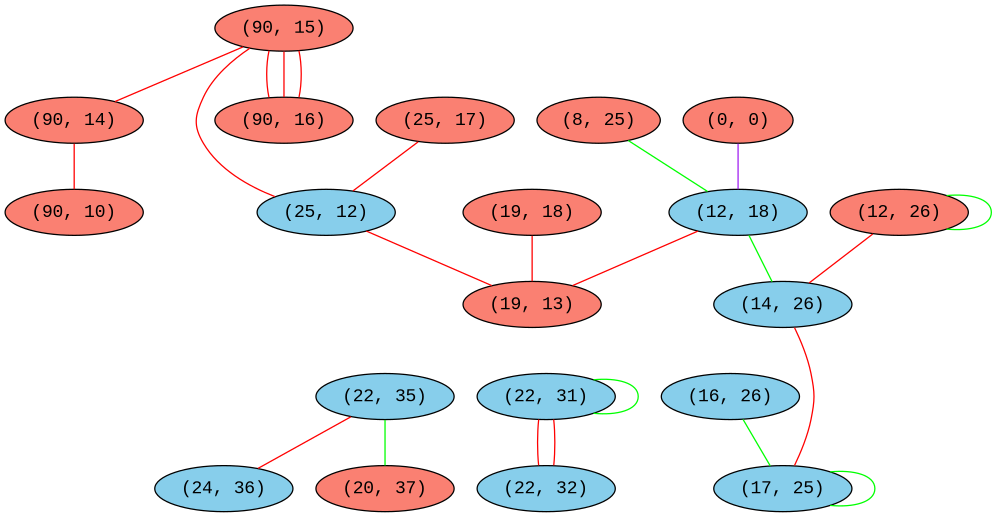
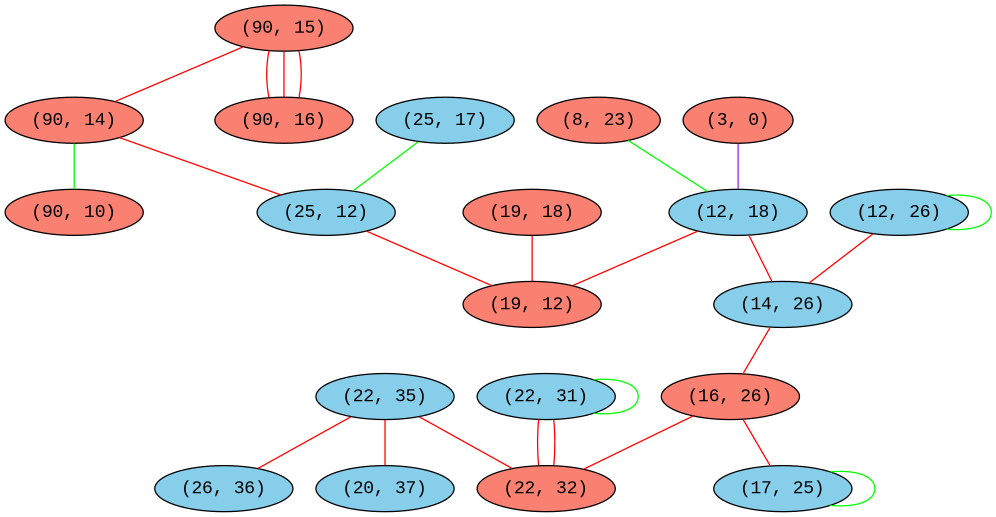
  graph {
    fontname="Liberation Mono"
    node [fillcolor=skyblue fontname="Liberation Mono" style=filled]
    edge [color=red fontname="Liberation Mono" weight=1]
    "(90, 15)" [fillcolor=salmon]
    "(90, 14)" [fillcolor=salmon]
    "(25, 12)"
    "(90, 16)" [fillcolor=salmon]
    "(90, 10)" [fillcolor=salmon]
-   "(19, 13)" [fillcolor=salmon]
+   "(19, 13)" [fillcolor=salmon label="(19, 12)"]
    "(22, 35)"
-   "(26, 36)" [label="(24, 36)"]
-   "(20, 37)" [fillcolor=salmon]
-   "(22, 32)"
+   "(26, 36)"
+   "(20, 37)"
+   "(22, 32)" [fillcolor=salmon]
    "(19, 18)" [fillcolor=salmon]
-   "(25, 17)" [fillcolor=salmon]
-   "(8, 23)" [fillcolor=salmon label="(8, 25)"]
+   "(25, 17)"
+   "(8, 23)" [fillcolor=salmon]
    "(12, 18)"
    "(14, 26)"
-   "(0, 0)" [fillcolor=salmon]
-   "(12, 26)" [fillcolor=salmon]
-   "(16, 26)"
+   "(0, 0)" [fillcolor=salmon label="(3, 0)"]
+   "(12, 26)"
+   "(16, 26)" [fillcolor=salmon]
    "(17, 25)"
    "(22, 31)"
    "(90, 15)" -- "(90, 14)"
-   "(90, 15)" -- "(25, 12)"
+   "(90, 14)" -- "(25, 12)"
    "(90, 15)" -- "(90, 16)"
    "(90, 15)" -- "(90, 16)"
    "(90, 15)" -- "(90, 16)"
-   "(90, 14)" -- "(90, 10)"
+   "(90, 14)" -- "(90, 10)" [color=green]
    "(25, 12)" -- "(19, 13)"
    "(22, 35)" -- "(26, 36)"
-   "(22, 35)" -- "(20, 37)" [color=green]
+   "(22, 35)" -- "(20, 37)"
+   "(22, 35)" -- "(22, 32)"
    "(19, 18)" -- "(19, 13)"
-   "(25, 17)" -- "(25, 12)"
+   "(25, 17)" -- "(25, 12)" [color=green]
    "(8, 23)" -- "(12, 18)" [color=green]
    "(12, 18)" -- "(19, 13)"
-   "(12, 18)" -- "(14, 26)" [color=green]
-   "(14, 26)" -- "(17, 25)"
+   "(12, 18)" -- "(14, 26)"
+   "(14, 26)" -- "(16, 26)"
    "(0, 0)" -- "(12, 18)" [color=purple weight=4]
    "(12, 26)" -- "(14, 26)"
    "(12, 26)" -- "(12, 26)" [color=green weight=2]
-   "(16, 26)" -- "(17, 25)" [color=green]
+   "(16, 26)" -- "(22, 32)"
+   "(16, 26)" -- "(17, 25)"
    "(17, 25)" -- "(17, 25)" [color=green weight=2]
    "(22, 31)" -- "(22, 32)"
    "(22, 31)" -- "(22, 32)"
    "(22, 31)" -- "(22, 31)" [color=green weight=2]
  }
